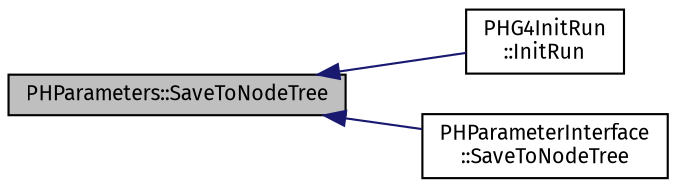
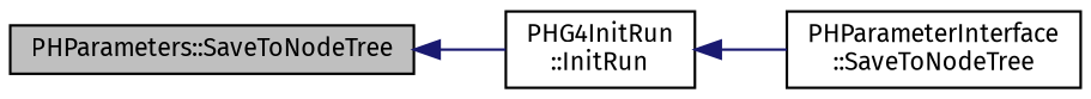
  digraph {
    fontname="Fira Sans"
    rankdir=LR
    node [color=black fontname="Fira Sans" fontsize=10 shape=record]
    edge [color=midnightblue dir=back fontname="Fira Sans" fontsize=10 labelfontname=FreeSans labelfontsize=10 style=solid]
    n1 [fillcolor=grey75 fontcolor=black height=0.2 label="PHParameters::SaveToNodeTree" style=filled width=0.4]
    n2 [height=0.2 label="PHG4InitRun\l::InitRun" width=0.4]
    n3 [height=0.2 label="PHParameterInterface\l::SaveToNodeTree" width=0.4]
    n1 -> n2
-   n1 -> n3
+   n2 -> n3
  }
